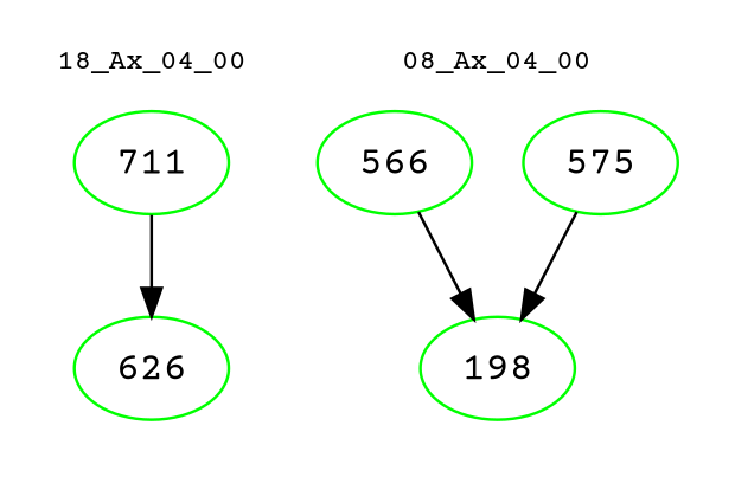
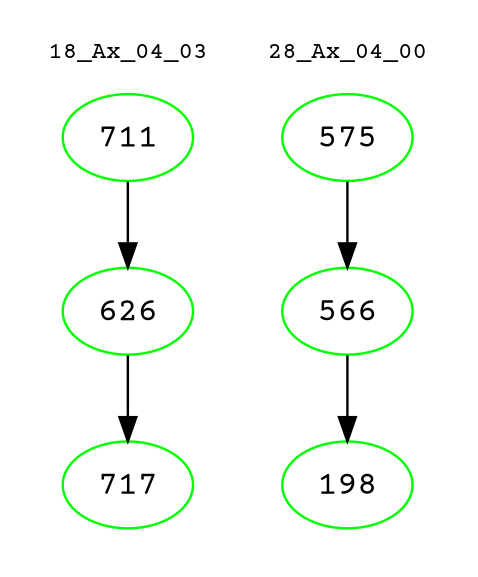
  digraph {
    fontname="Courier Prime"
    node [color=green fontname="Courier Prime"]
    edge [color=black fontname="Courier Prime"]
    n1 [label=711]
    n2 [label=626]
+   n3 [label=717]
    n4 [label=575]
    n5 [label=566]
    n6 [label=198]
    subgraph cluster_1 {
      color=white
      fontsize=10
-     label="18_Ax_04_00"
+     label="18_Ax_04_03"
      n1
      n2
+     n3
    }
    subgraph cluster_2 {
      color=white
      fontsize=10
-     label="08_Ax_04_00"
+     label="28_Ax_04_00"
      n4
      n5
      n6
    }
    n1 -> n2
-   n4 -> n6
+   n2 -> n3
+   n4 -> n5
    n5 -> n6
  }
